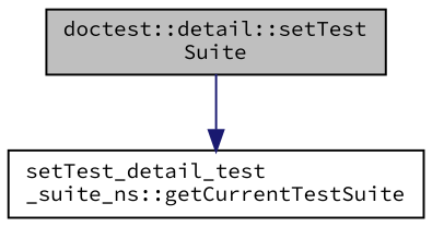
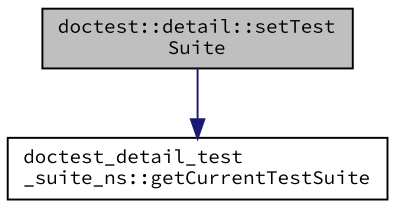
  digraph {
    rankdir=TB
    fontname="Source Code Pro"
    node [color=black fontname="Source Code Pro" fontsize=10 shape=record style=filled]
    n1 [fillcolor=grey75 fontcolor=black height=0.2 label="doctest::detail::setTest\lSuite" width=0.4]
-   n2 [fillcolor=white height=0.2 label="setTest_detail_test\l_suite_ns::getCurrentTestSuite" width=0.4]
+   n2 [fillcolor=white height=0.2 label="doctest_detail_test\l_suite_ns::getCurrentTestSuite" width=0.4]
    n1 -> n2 [color=midnightblue fontname="Source Code Pro" fontsize=10 labelfontname=Helvetica labelfontsize=10 style=solid]
  }
